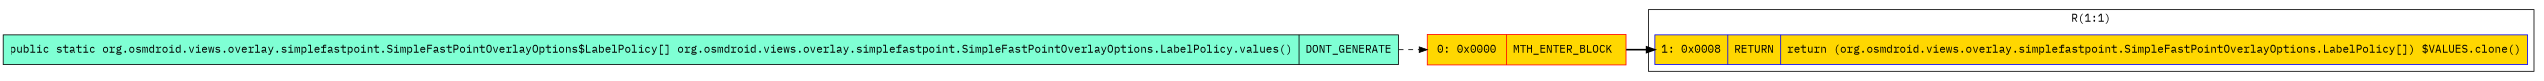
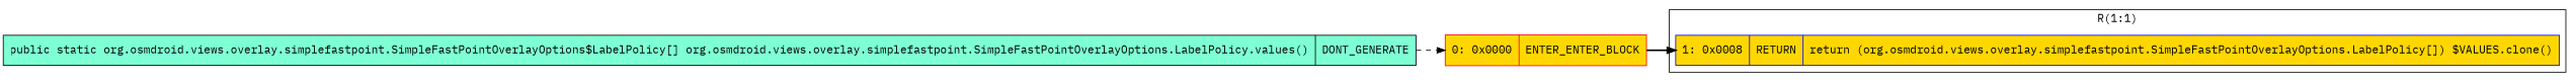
  digraph {
    rankdir=LR
    fontname="IBM Plex Mono"
    node [shape=record style=filled fillcolor=gold fontname="IBM Plex Mono"]
    edge [fontname="IBM Plex Mono"]
    n1 [color=blue label="{1\:\ 0x0008|RETURN\l|return (org.osmdroid.views.overlay.simplefastpoint.SimpleFastPointOverlayOptions.LabelPolicy[]) $VALUES.clone()\l}"]
-   n2 [color=red label="{0\:\ 0x0000|MTH_ENTER_BLOCK\l}"]
+   n2 [color=red label="{0\:\ 0x0000|ENTER_ENTER_BLOCK\l}"]
    n3 [label="{public static org.osmdroid.views.overlay.simplefastpoint.SimpleFastPointOverlayOptions$LabelPolicy[] org.osmdroid.views.overlay.simplefastpoint.SimpleFastPointOverlayOptions.LabelPolicy.values()  | DONT_GENERATE\l}" fillcolor=aquamarine]
    subgraph cluster_1 {
      label="R(1:1)"
      n1
    }
    n2 -> n1 [style=bold]
    n3 -> n2 [style=dashed]
  }
